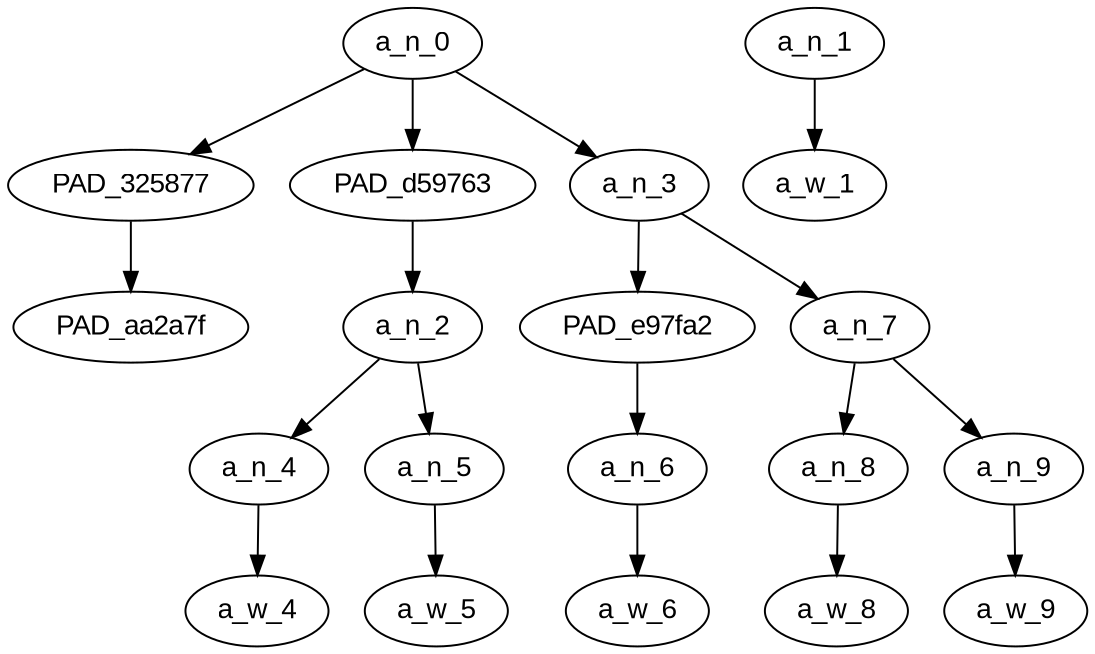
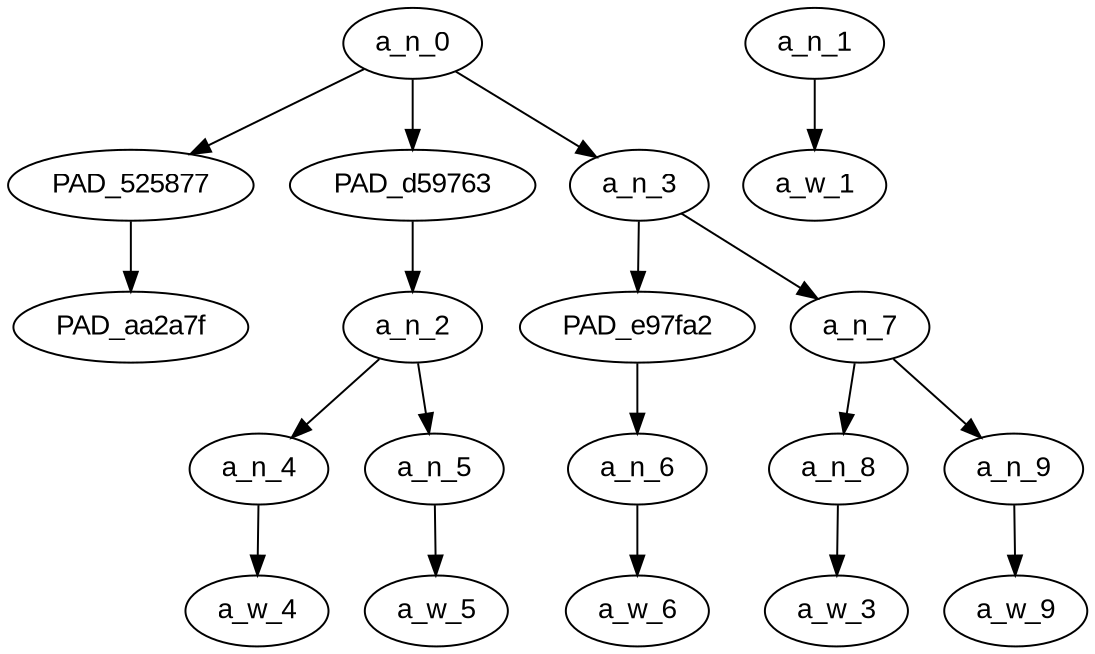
  strict digraph {
    fontname="Liberation Sans"
    node [div_dir=1 fontname="Liberation Sans" index=0 level=1 text_span="[0]" value=0.17347281]
    edge [fontname="Liberation Sans"]
    a_n_0 [level=4 text_span="[0, 1, 2, 3, 4, 5]" value=0.99999998]
-   PAD_525877 [level=3 label=PAD_325877]
+   PAD_525877 [level=3]
    PAD_d59763 [index=1 level=3 text_span="[1, 2]" value=0.31371102]
    a_n_3 [index=2 level=3 text_span="[3, 4, 5]" value=0.51164816]
    PAD_aa2a7f [level=2]
    a_n_2 [index=1 level=2 text_span="[1, 2]" value=0.31371102]
    PAD_e97fa2 [index=2 level=2 text_span="[3]" value=0.17268210]
    a_n_7 [index=3 level=2 text_span="[4, 5]" value=0.33810259]
    a_n_4 [index=1 text_span="[1]" value=0.15150119]
    a_n_5 [index=2 text_span="[2]" value=0.16142575]
    a_n_6 [index=3 text_span="[3]" value=0.17268210]
    a_n_8 [index=4 text_span="[4]" value=0.16573981]
    a_n_9 [index=5 text_span="[5]" value=0.17150203]
    a_w_1 [div_dir=0 level=0 value="<user>"]
    a_n_1
    a_w_4 [div_dir=0 index=1 level=0 text_span="[1]" value=they]
    a_w_5 [div_dir=0 index=2 level=0 text_span="[2]" value=all]
    a_w_6 [div_dir=0 index=3 level=0 text_span="[3]" value=look]
-   a_w_8 [div_dir=0 index=4 level=0 text_span="[4]" value=like]
+   a_w_8 [div_dir=0 index=4 level=0 text_span="[4]" value=like label=a_w_3]
    a_w_9 [div_dir=0 index=5 level=0 text_span="[5]" value=me]
    a_n_0 -> PAD_525877
    a_n_0 -> PAD_d59763
    a_n_0 -> a_n_3
    PAD_525877 -> PAD_aa2a7f
    PAD_d59763 -> a_n_2
    a_n_3 -> PAD_e97fa2
    a_n_3 -> a_n_7
    a_n_2 -> a_n_4
    a_n_2 -> a_n_5
    PAD_e97fa2 -> a_n_6
    a_n_7 -> a_n_8
    a_n_7 -> a_n_9
    a_n_4 -> a_w_4
    a_n_5 -> a_w_5
    a_n_6 -> a_w_6
    a_n_8 -> a_w_8
    a_n_9 -> a_w_9
    a_n_1 -> a_w_1
  }
